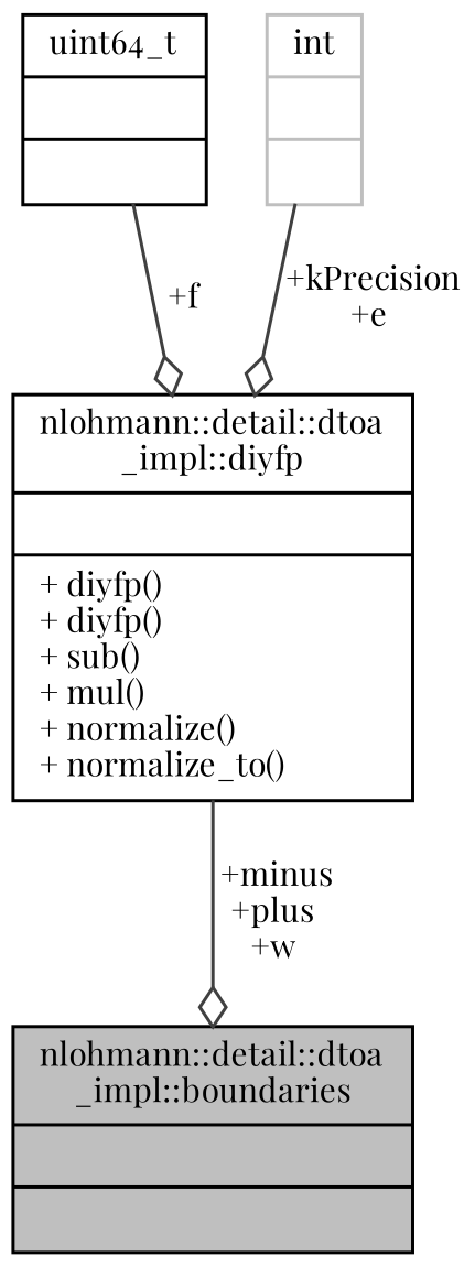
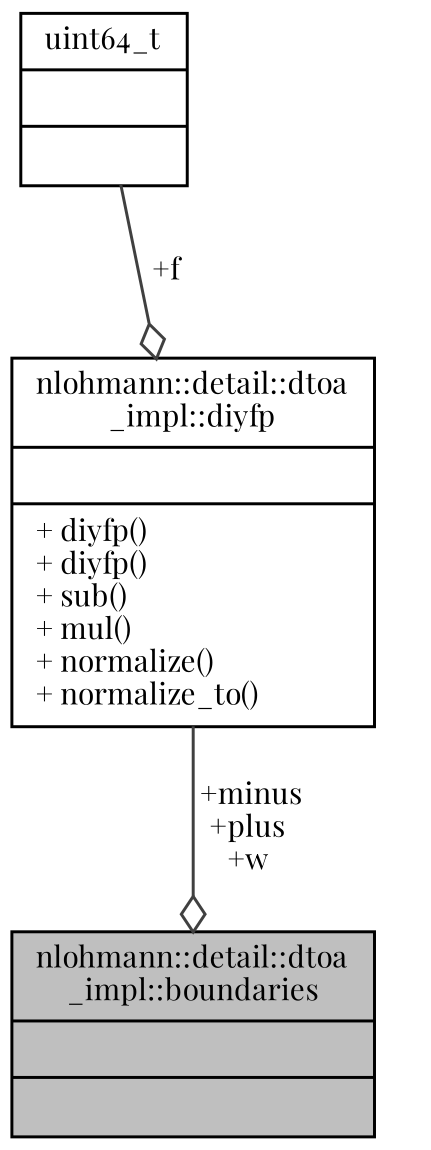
  digraph {
    fontname="Playfair Display"
    node [color=black fontname="Playfair Display" fontsize=10 shape=record]
    edge [arrowhead=odiamond color=grey25 fontname="Playfair Display" fontsize=10 labelfontname=Helvetica labelfontsize=10 style=solid]
    n1 [fillcolor=grey75 fontcolor=black height=0.2 label="{nlohmann::detail::dtoa\l_impl::boundaries\n||}" style=filled width=0.4]
    n2 [height=0.2 label="{nlohmann::detail::dtoa\l_impl::diyfp\n||+ diyfp()\l+ diyfp()\l+ sub()\l+ mul()\l+ normalize()\l+ normalize_to()\l}" width=0.4]
    n3 [height=0.2 label="{uint64_t\n||}" width=0.4]
-   n4 [color=grey75 height=0.2 label="{int\n||}" width=0.4]
    n2 -> n1 [label=" +minus\n+plus\n+w"]
    n3 -> n2 [label=" +f"]
-   n4 -> n2 [label=" +kPrecision\n+e"]
  }
